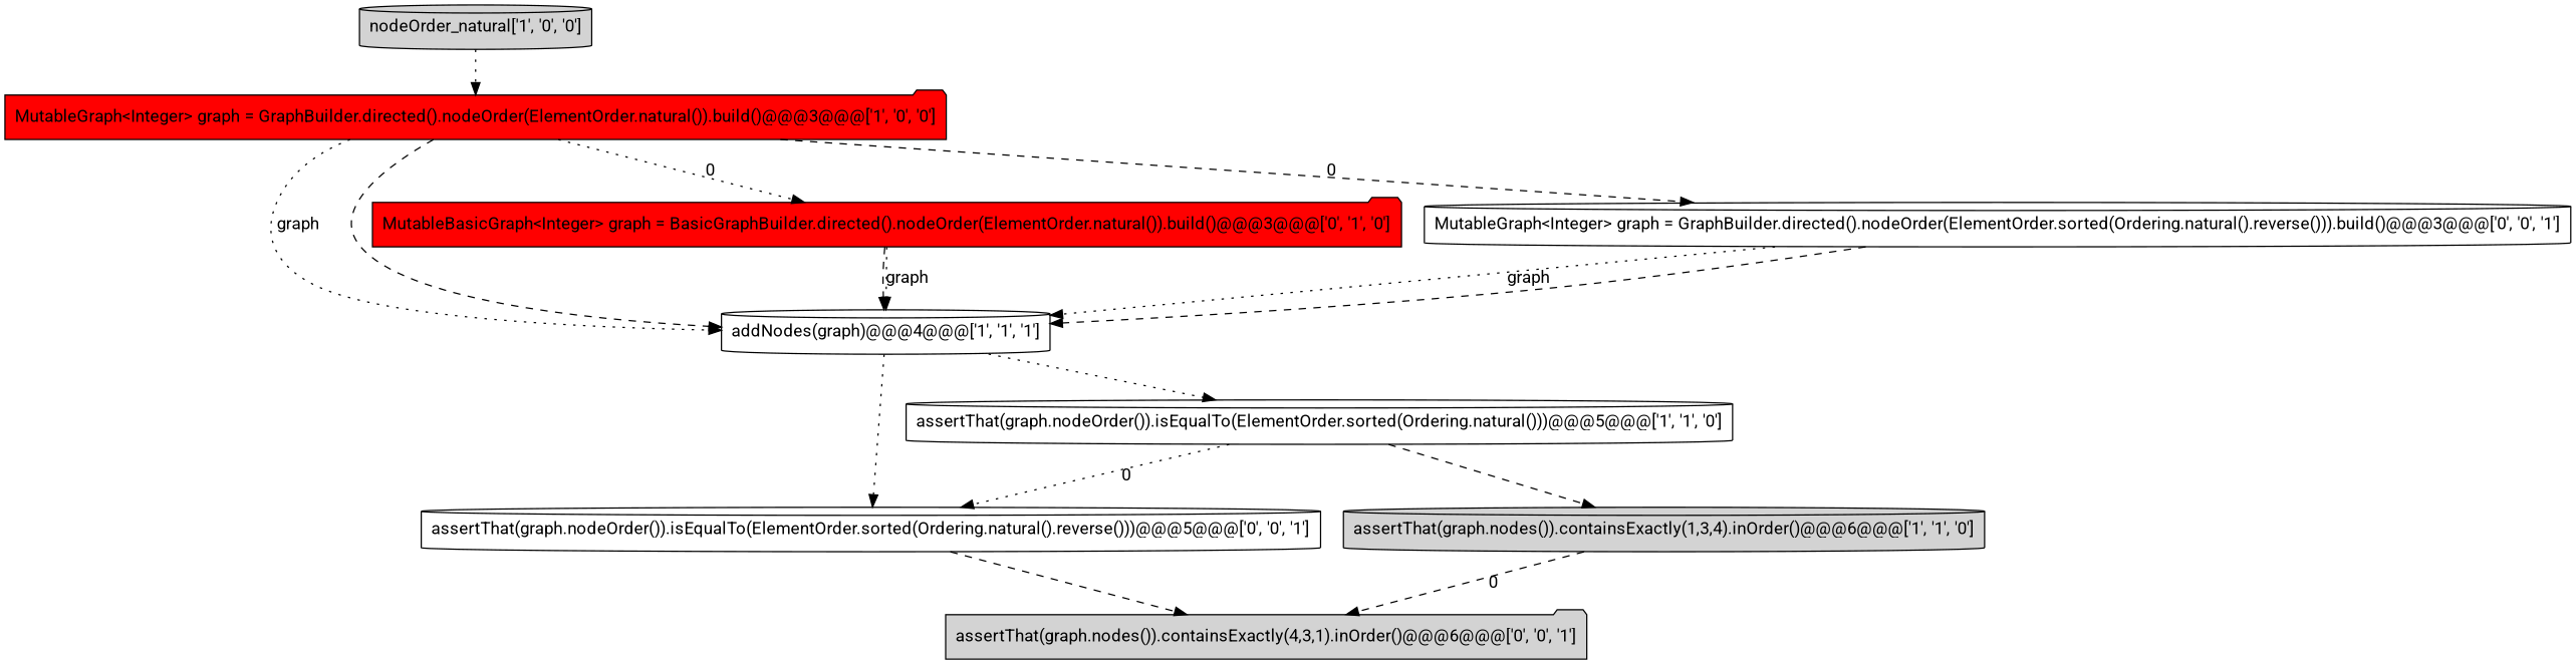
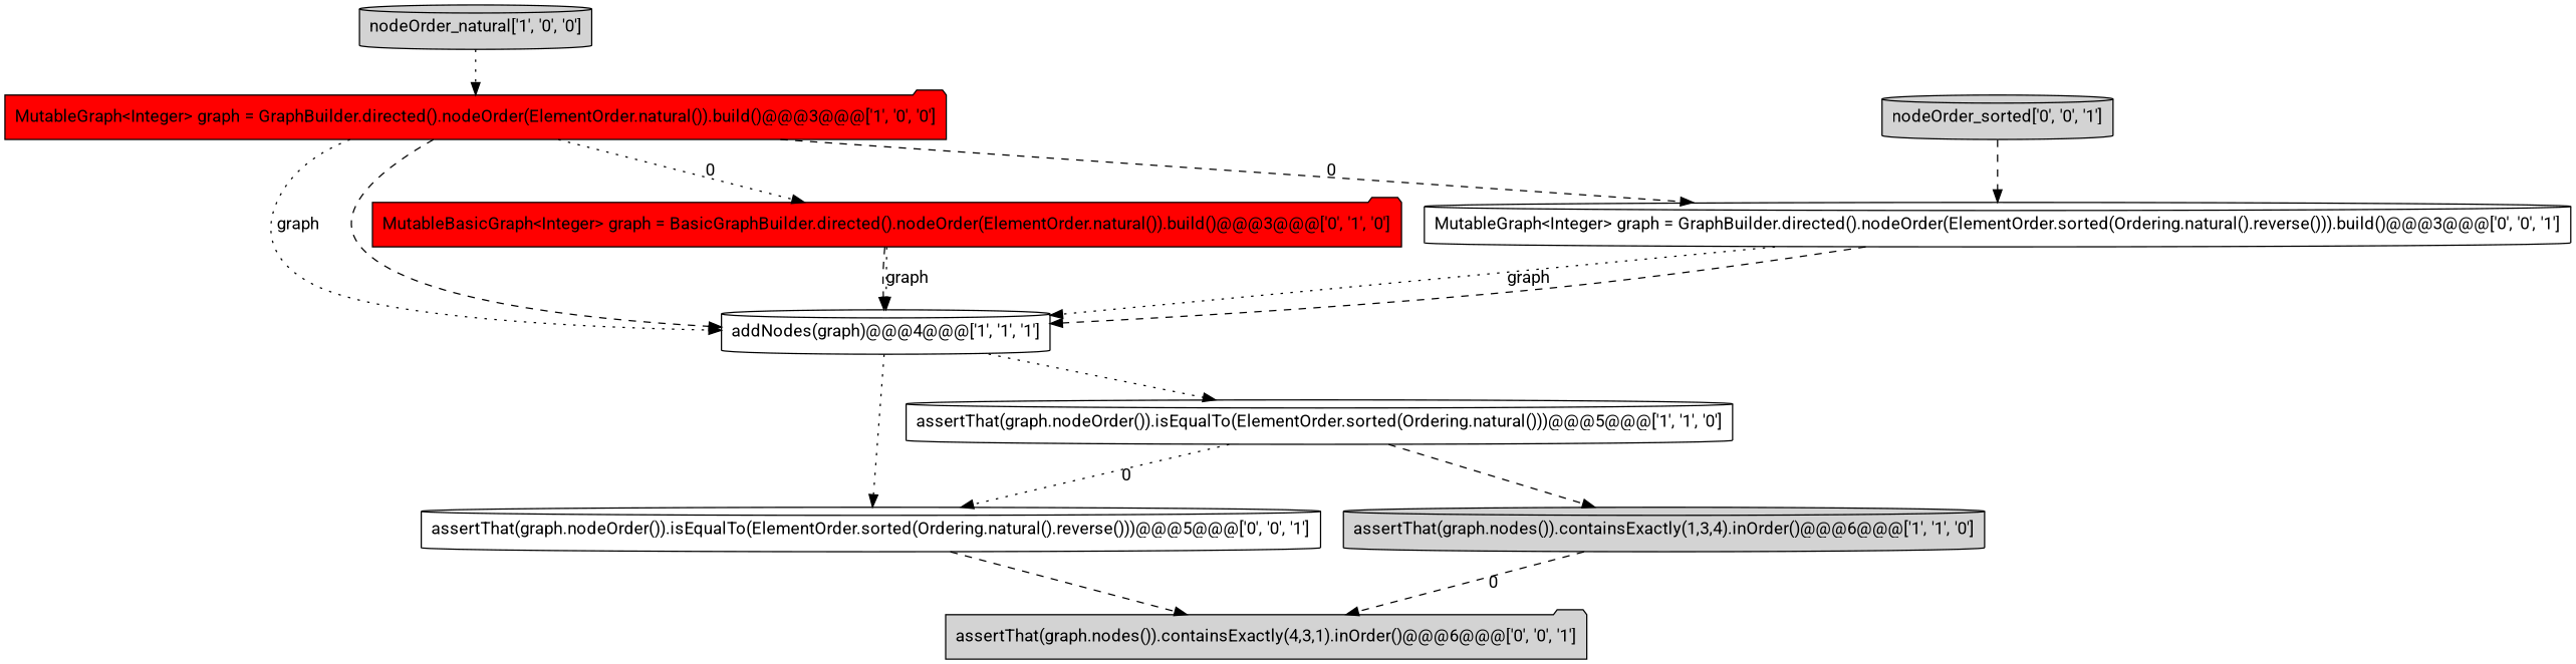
  digraph {
    fontname=Roboto
    node [fillcolor=lightgray fontname=Roboto shape=cylinder style=filled]
    edge [fontname=Roboto style=dotted]
    n1 [label="assertThat(graph.nodes()).containsExactly(4,3,1).inOrder()@@@6@@@['0', '0', '1']" shape=folder]
    n2 [label="nodeOrder_natural['1', '0', '0']"]
    n3 [fillcolor=red label="MutableGraph<Integer> graph = GraphBuilder.directed().nodeOrder(ElementOrder.natural()).build()@@@3@@@['1', '0', '0']" shape=folder]
    n4 [fillcolor=red label="MutableBasicGraph<Integer> graph = BasicGraphBuilder.directed().nodeOrder(ElementOrder.natural()).build()@@@3@@@['0', '1', '0']" shape=folder]
    n5 [fillcolor=white label="addNodes(graph)@@@4@@@['1', '1', '1']"]
    n6 [fillcolor=white label="MutableGraph<Integer> graph = GraphBuilder.directed().nodeOrder(ElementOrder.sorted(Ordering.natural().reverse())).build()@@@3@@@['0', '0', '1']"]
    n7 [fillcolor=white label="assertThat(graph.nodeOrder()).isEqualTo(ElementOrder.sorted(Ordering.natural()))@@@5@@@['1', '1', '0']"]
    n8 [fillcolor=white label="assertThat(graph.nodeOrder()).isEqualTo(ElementOrder.sorted(Ordering.natural().reverse()))@@@5@@@['0', '0', '1']"]
    n9 [label="assertThat(graph.nodes()).containsExactly(1,3,4).inOrder()@@@6@@@['1', '1', '0']"]
+   n10 [label="nodeOrder_sorted['0', '0', '1']"]
    n2 -> n3
    n3 -> n4 [label=0]
    n3 -> n5 [label="graph"]
    n3 -> n5 [style=dashed]
    n3 -> n6 [label=0 style=dashed]
    n4 -> n5 [style=dashed]
    n4 -> n5 [label="graph"]
    n5 -> n7
    n5 -> n8
    n6 -> n5 [label="graph"]
    n6 -> n5 [style=dashed]
    n7 -> n8 [label=0]
    n7 -> n9 [style=dashed]
    n8 -> n1 [style=dashed]
    n9 -> n1 [label=0 style=dashed]
+   n10 -> n6 [style=dashed]
  }
